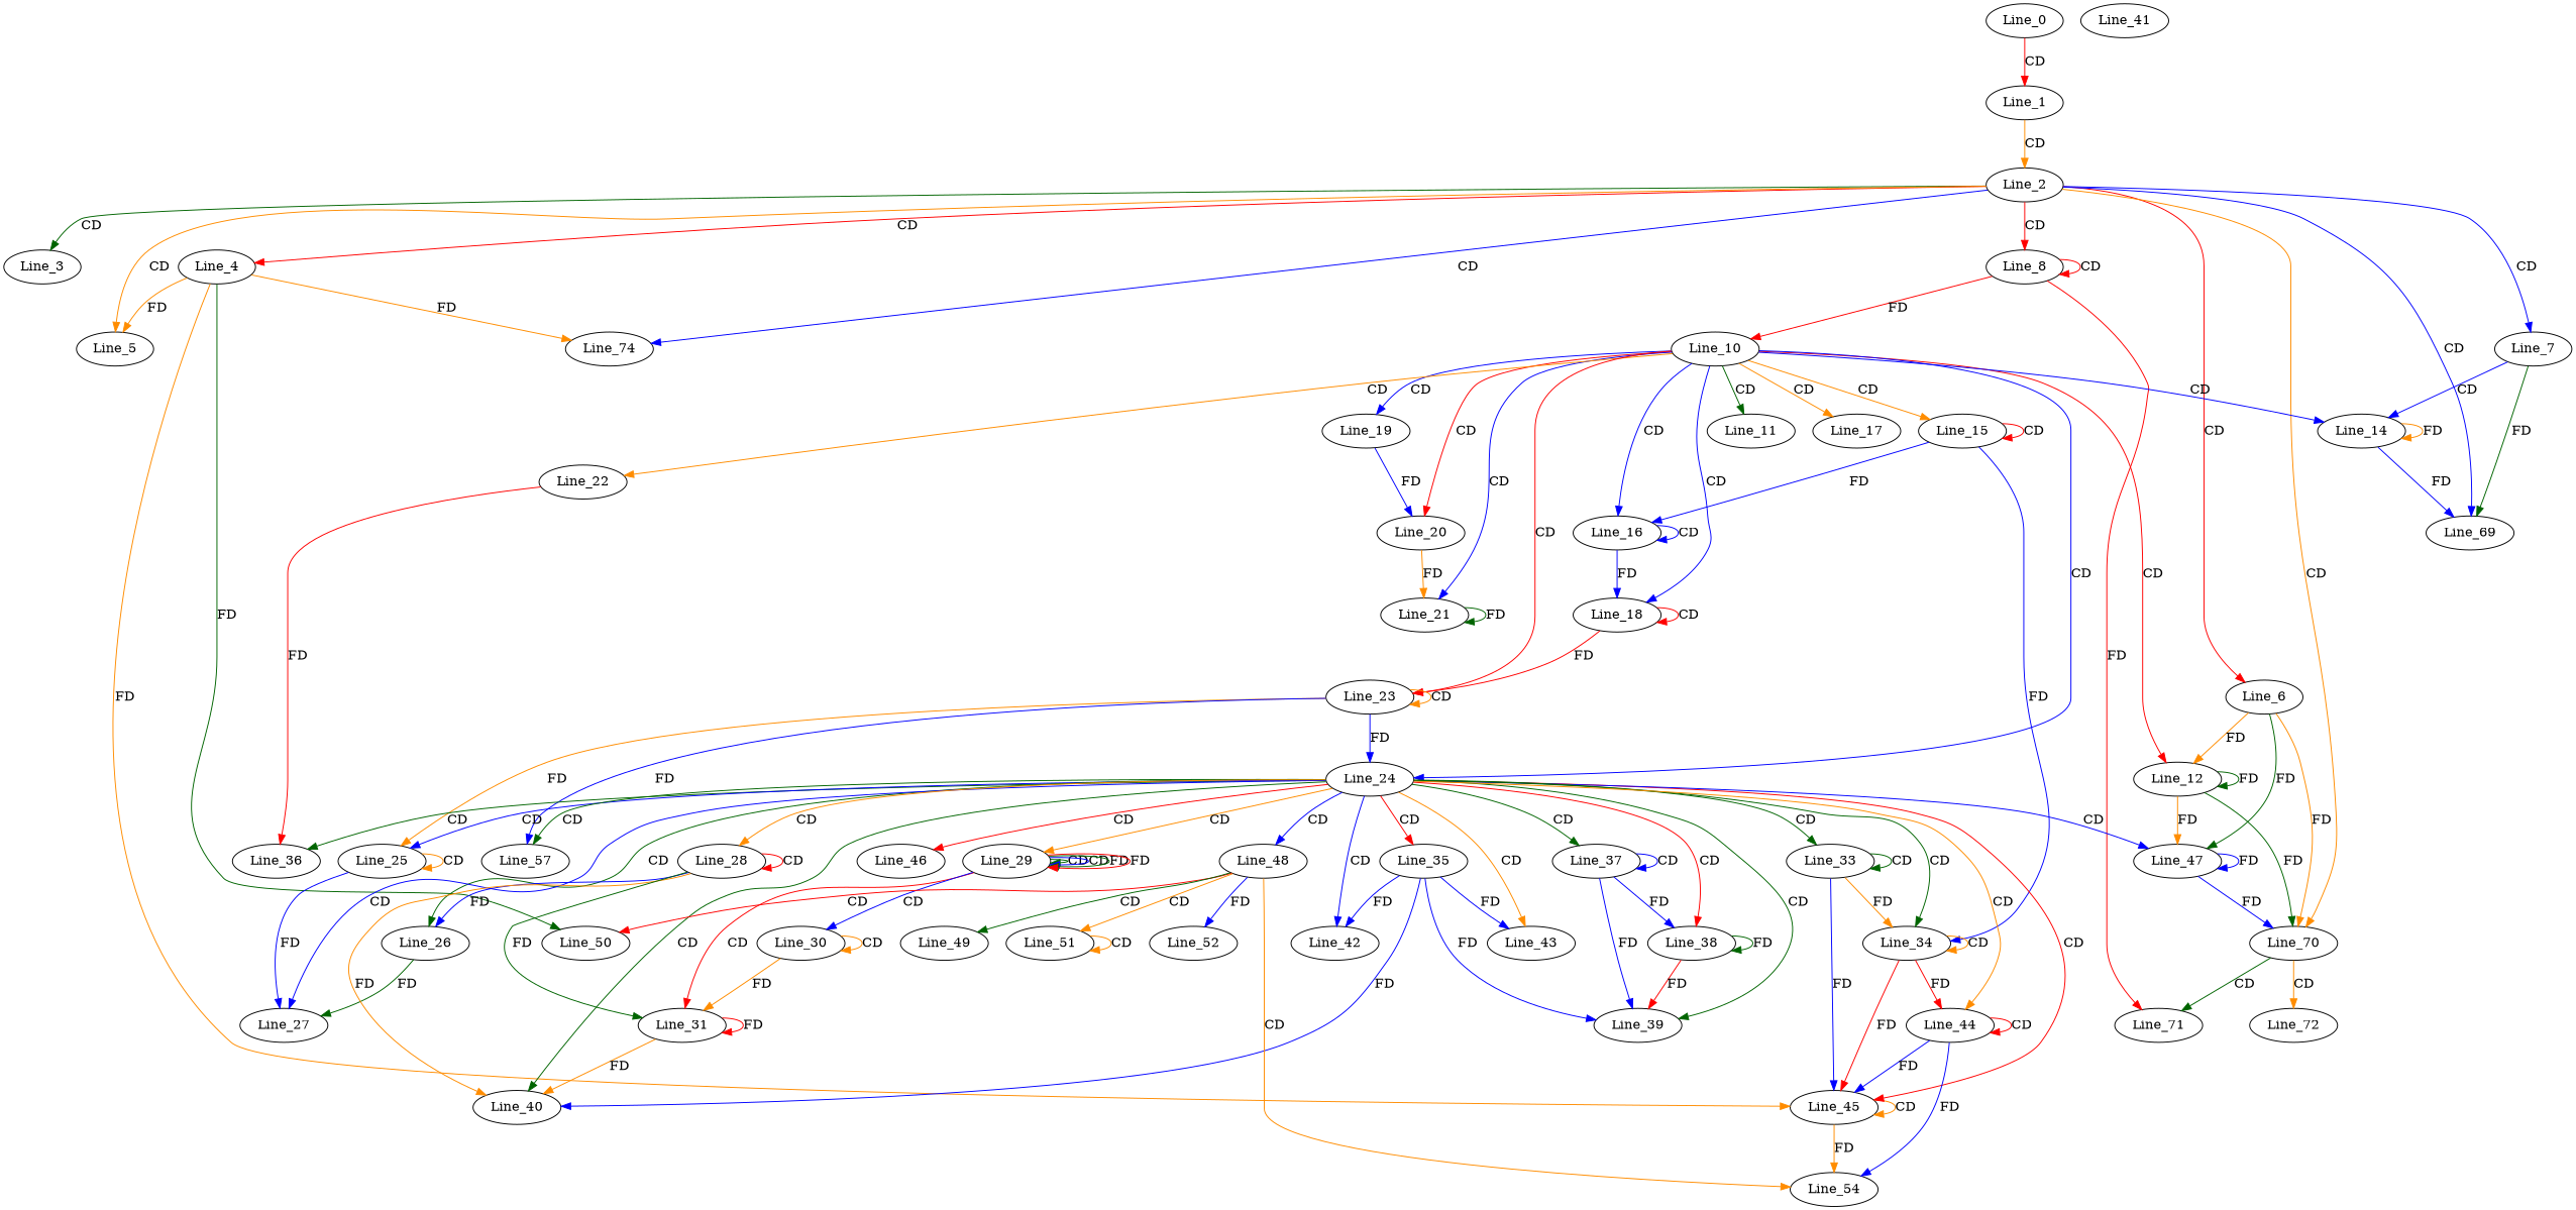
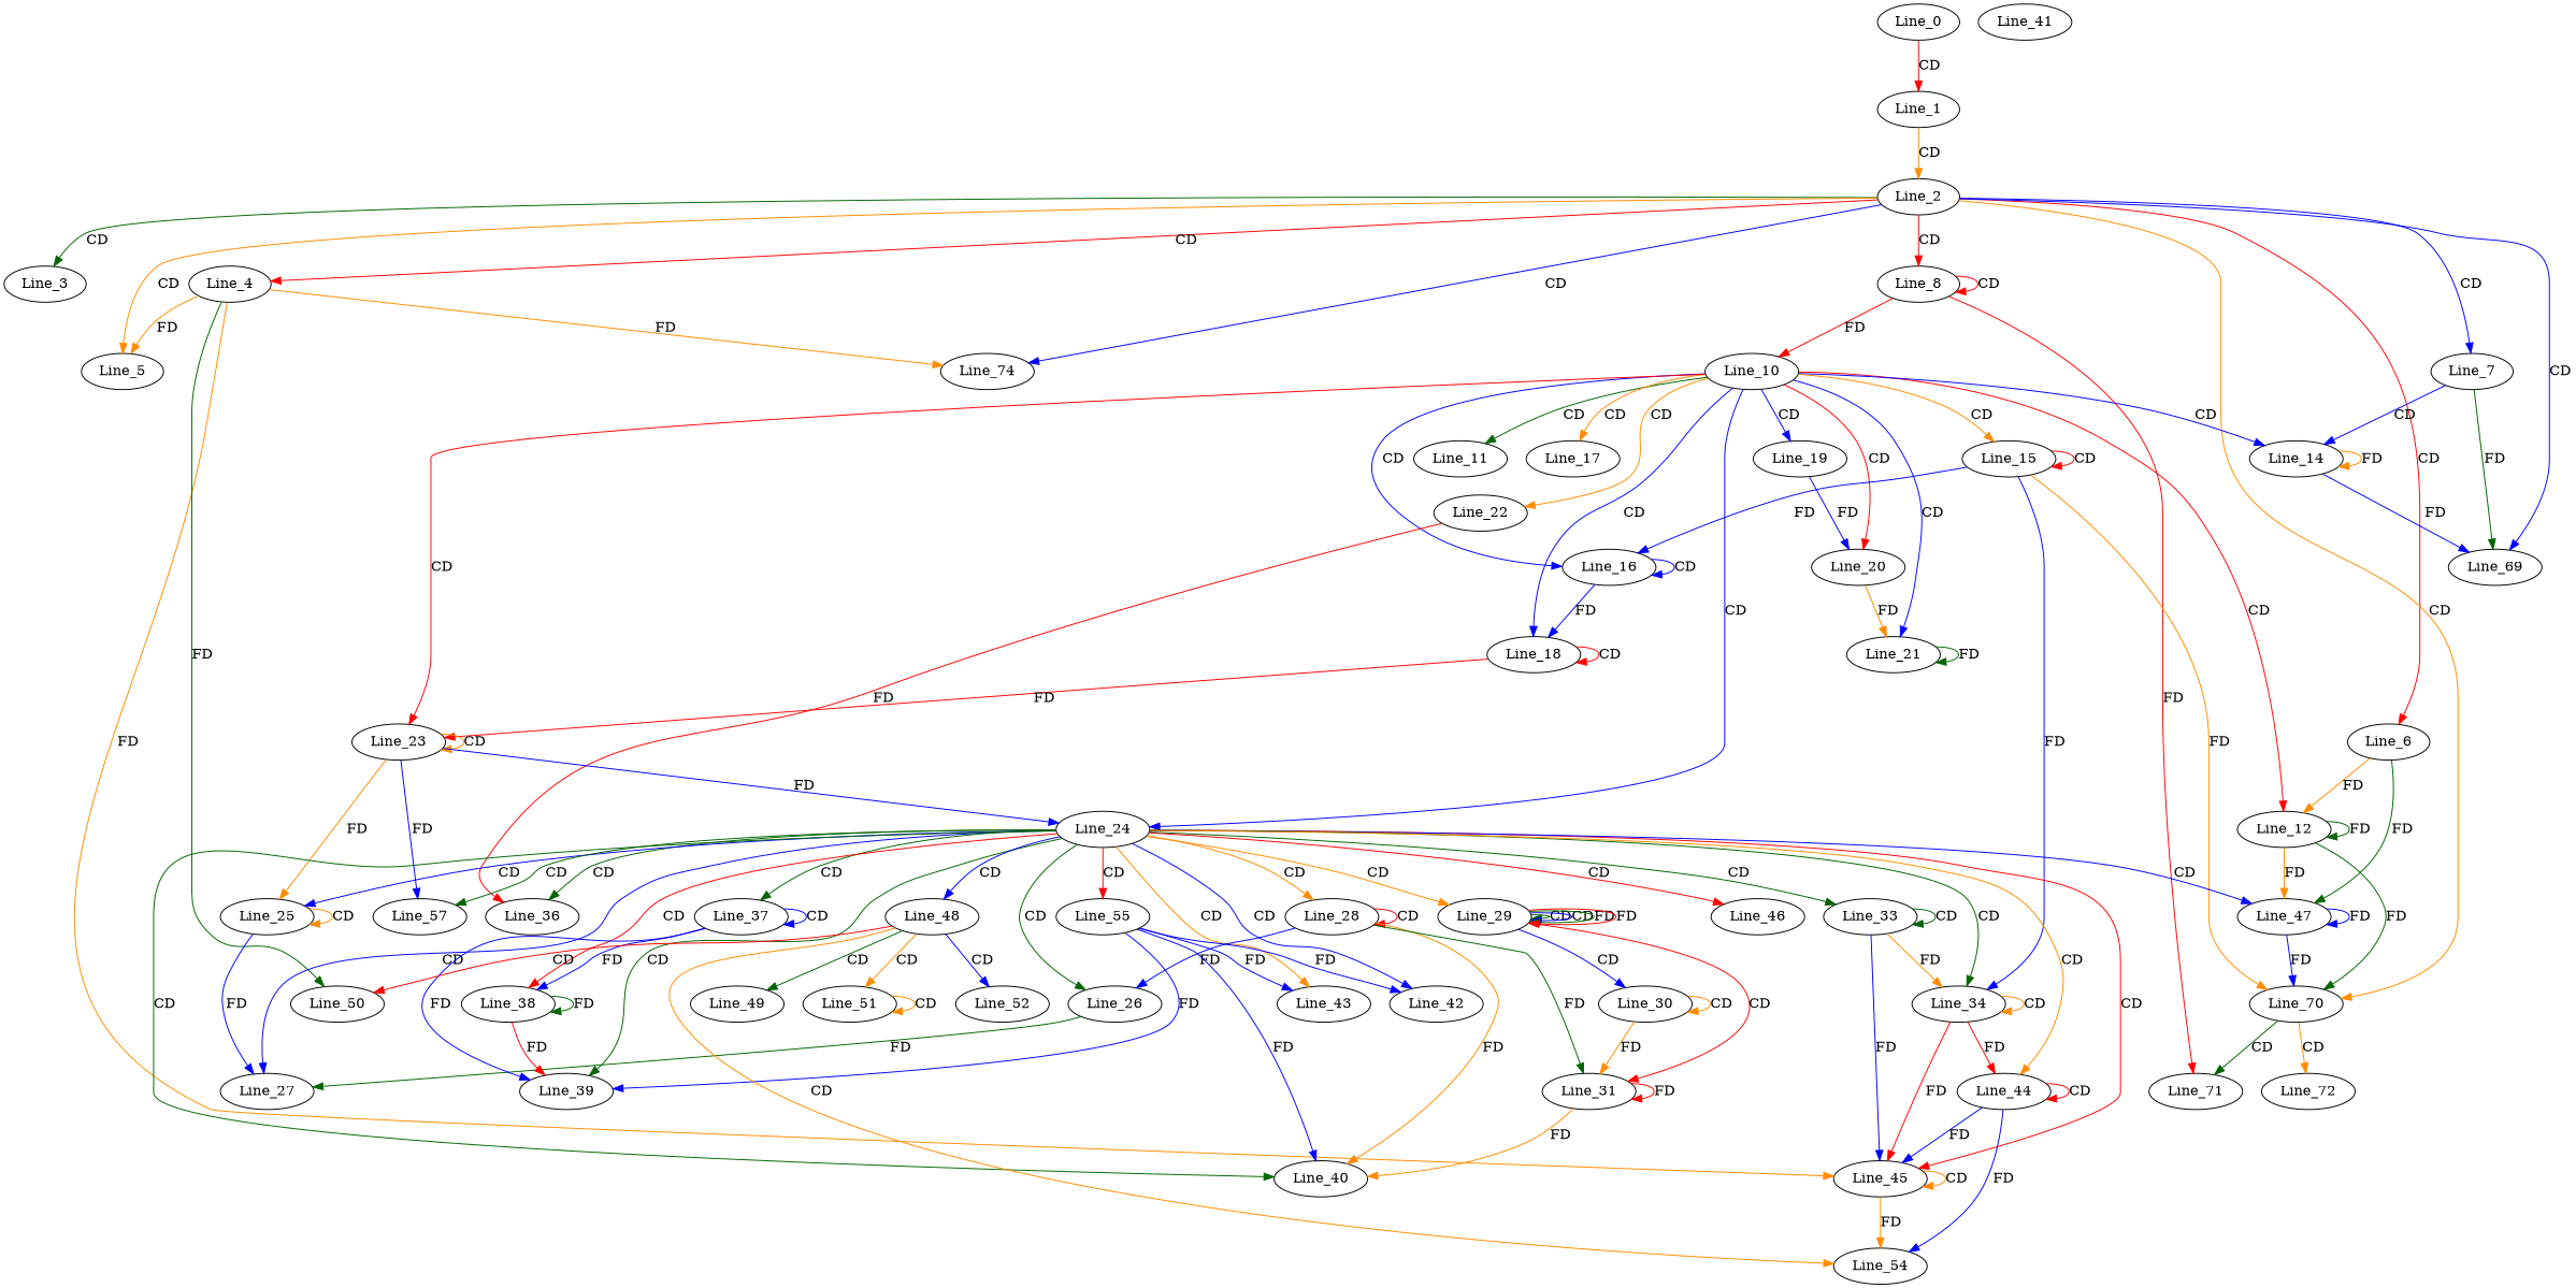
  digraph {
    edge [color=blue]
    Line_0
    Line_1
    Line_2
    Line_3
    Line_4
    Line_5
    Line_6
    Line_7
    Line_8
    Line_69
    Line_70
    Line_74
    Line_45
    Line_50
    Line_12
    Line_47
    Line_14
    Line_10
    Line_71
    Line_72
    Line_54
    Line_11
    Line_15
    Line_16
    Line_17
    Line_18
    Line_19
    Line_20
    Line_21
    Line_22
    Line_23
    Line_24
    Line_34
    Line_36
    Line_25
    Line_57
    Line_26
    Line_27
    Line_28
    Line_29
    Line_33
-   Line_35
+   Line_35 [label=Line_55]
    Line_37
    Line_38
    Line_39
    Line_40
    Line_42
    Line_43
    Line_44
    Line_46
    Line_48
    Line_31
    Line_30
    Line_49
    Line_51
    Line_52
    Line_41
    Line_0 -> Line_1 [color=red label=CD]
    Line_1 -> Line_2 [color=darkorange label=CD]
    Line_2 -> Line_3 [color=darkgreen label=CD]
    Line_2 -> Line_4 [color=red label=CD]
    Line_2 -> Line_5 [color=darkorange label=CD]
    Line_2 -> Line_6 [color=red label=CD]
    Line_2 -> Line_7 [label=CD]
    Line_2 -> Line_8 [color=red label=CD]
    Line_2 -> Line_69 [label=CD]
    Line_2 -> Line_70 [color=darkorange label=CD]
    Line_2 -> Line_74 [label=CD]
    Line_4 -> Line_5 [color=darkorange label=FD]
    Line_4 -> Line_74 [color=darkorange label=FD]
    Line_4 -> Line_45 [color=darkorange label=FD]
    Line_4 -> Line_50 [color=darkgreen label=FD]
-   Line_6 -> Line_70 [color=darkorange label=FD]
+   Line_15 -> Line_70 [color=darkorange label=FD]
    Line_6 -> Line_12 [color=darkorange label=FD]
    Line_6 -> Line_47 [color=darkgreen label=FD]
    Line_7 -> Line_69 [color=darkgreen label=FD]
    Line_7 -> Line_14 [label=CD]
    Line_8 -> Line_8 [color=red label=CD]
    Line_8 -> Line_10 [color=red label=FD]
    Line_8 -> Line_71 [color=red label=FD]
    Line_70 -> Line_71 [color=darkgreen label=CD]
    Line_70 -> Line_72 [color=darkorange label=CD]
    Line_45 -> Line_45 [color=darkorange label=CD]
    Line_45 -> Line_54 [color=darkorange label=FD]
    Line_12 -> Line_70 [color=darkgreen label=FD]
    Line_12 -> Line_12 [color=darkgreen label=FD]
    Line_12 -> Line_47 [color=darkorange label=FD]
    Line_47 -> Line_70 [label=FD]
    Line_47 -> Line_47 [label=FD]
    Line_14 -> Line_69 [label=FD]
    Line_14 -> Line_14 [color=darkorange label=FD]
    Line_10 -> Line_12 [color=red label=CD]
    Line_10 -> Line_14 [label=CD]
    Line_10 -> Line_11 [color=darkgreen label=CD]
    Line_10 -> Line_15 [color=darkorange label=CD]
    Line_10 -> Line_16 [label=CD]
    Line_10 -> Line_17 [color=darkorange label=CD]
    Line_10 -> Line_18 [label=CD]
    Line_10 -> Line_19 [label=CD]
    Line_10 -> Line_20 [color=red label=CD]
    Line_10 -> Line_21 [label=CD]
    Line_10 -> Line_22 [color=darkorange label=CD]
    Line_10 -> Line_23 [color=red label=CD]
    Line_10 -> Line_24 [label=CD]
    Line_15 -> Line_15 [color=red label=CD]
    Line_15 -> Line_16 [label=FD]
    Line_15 -> Line_34 [label=FD]
    Line_16 -> Line_16 [label=CD]
    Line_16 -> Line_18 [label=FD]
    Line_18 -> Line_18 [color=red label=CD]
    Line_18 -> Line_23 [color=red label=FD]
    Line_19 -> Line_20 [label=FD]
    Line_20 -> Line_21 [color=darkorange label=FD]
    Line_21 -> Line_21 [color=darkgreen label=FD]
    Line_22 -> Line_36 [color=red label=FD]
    Line_23 -> Line_23 [color=darkorange label=CD]
    Line_23 -> Line_24 [label=FD]
    Line_23 -> Line_25 [color=darkorange label=FD]
    Line_23 -> Line_57 [label=FD]
    Line_24 -> Line_45 [color=red label=CD]
    Line_24 -> Line_47 [label=CD]
    Line_24 -> Line_34 [color=darkgreen label=CD]
    Line_24 -> Line_36 [color=darkgreen label=CD]
    Line_24 -> Line_25 [label=CD]
    Line_24 -> Line_57 [color=darkgreen label=CD]
    Line_24 -> Line_26 [color=darkgreen label=CD]
    Line_24 -> Line_27 [label=CD]
    Line_24 -> Line_28 [color=darkorange label=CD]
    Line_24 -> Line_29 [color=darkorange label=CD]
    Line_24 -> Line_33 [color=darkgreen label=CD]
    Line_24 -> Line_35 [color=red label=CD]
    Line_24 -> Line_37 [color=darkgreen label=CD]
    Line_24 -> Line_38 [color=red label=CD]
    Line_24 -> Line_39 [color=darkgreen label=CD]
    Line_24 -> Line_40 [color=darkgreen label=CD]
    Line_24 -> Line_42 [label=CD]
    Line_24 -> Line_43 [color=darkorange label=CD]
    Line_24 -> Line_44 [color=darkorange label=CD]
    Line_24 -> Line_46 [color=red label=CD]
    Line_24 -> Line_48 [label=CD]
    Line_34 -> Line_45 [color=red label=FD]
    Line_34 -> Line_34 [color=darkorange label=CD]
    Line_34 -> Line_44 [color=red label=FD]
    Line_25 -> Line_25 [color=darkorange label=CD]
    Line_25 -> Line_27 [label=FD]
    Line_26 -> Line_27 [color=darkgreen label=FD]
    Line_28 -> Line_26 [label=FD]
    Line_28 -> Line_28 [color=red label=CD]
    Line_28 -> Line_40 [color=darkorange label=FD]
    Line_28 -> Line_31 [color=darkgreen label=FD]
    Line_29 -> Line_29 [color=darkgreen label=CD]
    Line_29 -> Line_29 [label=CD]
    Line_29 -> Line_29 [color=darkgreen label=FD]
    Line_29 -> Line_29 [color=red label=FD]
    Line_29 -> Line_31 [color=red label=CD]
    Line_29 -> Line_30 [label=CD]
    Line_33 -> Line_45 [label=FD]
    Line_33 -> Line_34 [color=darkorange label=FD]
    Line_33 -> Line_33 [color=darkgreen label=CD]
    Line_35 -> Line_39 [label=FD]
    Line_35 -> Line_40 [label=FD]
    Line_35 -> Line_42 [label=FD]
    Line_35 -> Line_43 [label=FD]
    Line_37 -> Line_37 [label=CD]
    Line_37 -> Line_38 [label=FD]
    Line_37 -> Line_39 [label=FD]
    Line_38 -> Line_38 [color=darkgreen label=FD]
    Line_38 -> Line_39 [color=red label=FD]
    Line_44 -> Line_45 [label=FD]
    Line_44 -> Line_54 [label=FD]
    Line_44 -> Line_44 [color=red label=CD]
    Line_48 -> Line_50 [color=red label=CD]
    Line_48 -> Line_54 [color=darkorange label=CD]
    Line_48 -> Line_49 [color=darkgreen label=CD]
    Line_48 -> Line_51 [color=darkorange label=CD]
-   Line_48 -> Line_52 [label=FD]
+   Line_48 -> Line_52 [label=CD]
    Line_31 -> Line_40 [color=darkorange label=FD]
    Line_31 -> Line_31 [color=red label=FD]
    Line_30 -> Line_31 [color=darkorange label=FD]
    Line_30 -> Line_30 [color=darkorange label=CD]
    Line_51 -> Line_51 [color=darkorange label=CD]
  }
